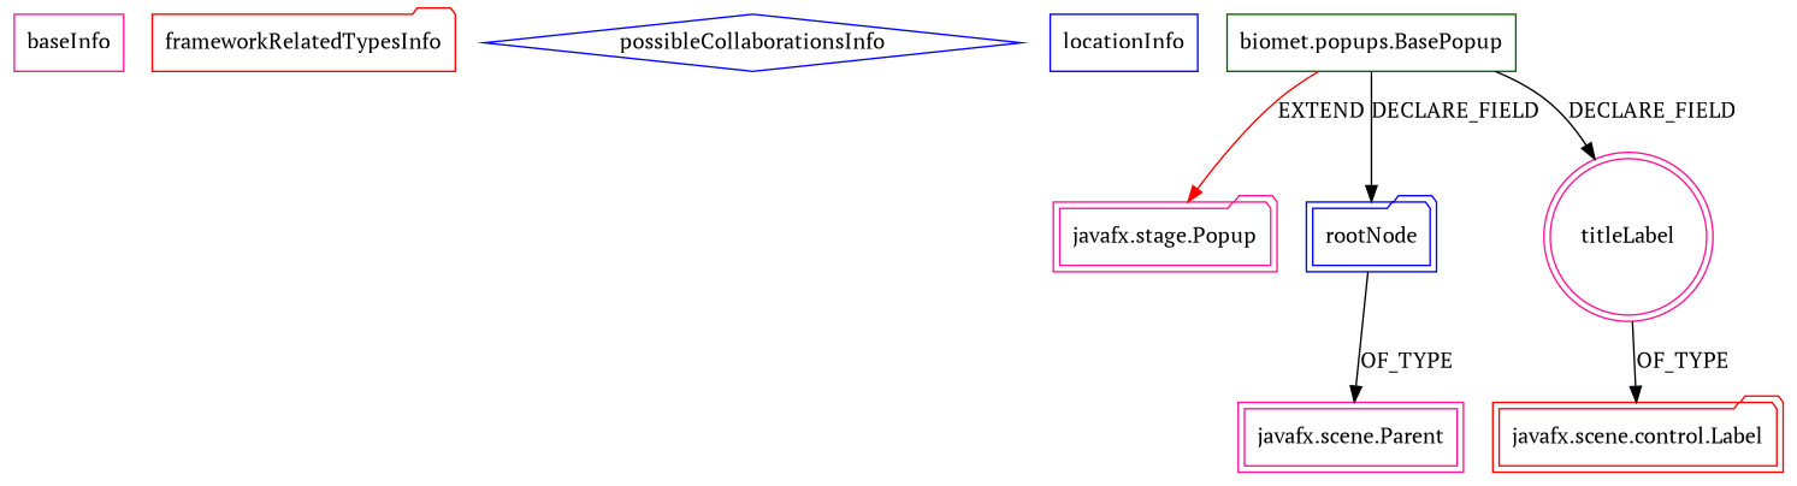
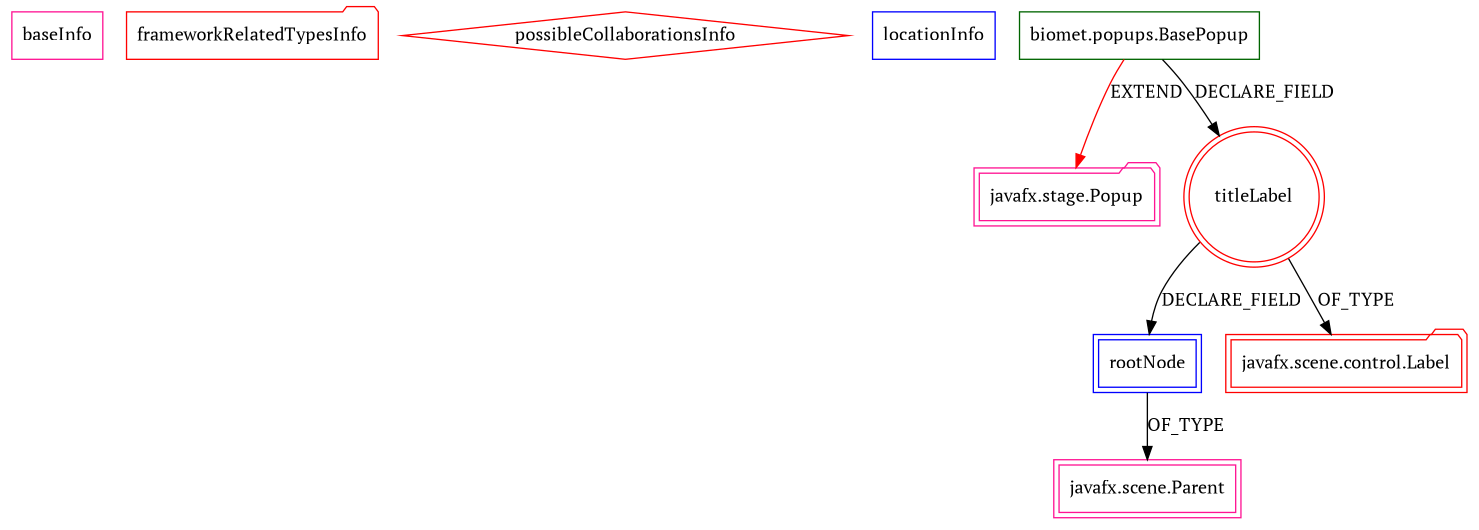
  digraph {
    fontname="PT Serif"
    node [color=deeppink fontname="PT Serif" shape=box isFrameworkType=true]
    edge [fontname="PT Serif"]
    baseInfo [category=extension_graph graphId=3975 isAnonymous=false possibleRelation=false isFrameworkType=""]
    frameworkRelatedTypesInfo [0="javafx.stage.Popup" color=red shape=folder isFrameworkType=""]
-   possibleCollaborationsInfo [color=blue shape=diamond isFrameworkType=""]
+   possibleCollaborationsInfo [color=red shape=diamond isFrameworkType=""]
    locationInfo [color=blue contextSignature=BasePopup filePath="/projects4PB-biomet/biomet-master/src/biomet/popups/BasePopup.java" graphId=3975 projectName="projects4PB-biomet" isFrameworkType=""]
    n5 [color=darkgreen isFrameworkType=false label="biomet.popups.BasePopup" vertexType=ROOT_CLIENT_CLASS_DECLARATION]
    n6 [label="javafx.stage.Popup" peripheries=2 shape=folder vertexType=FRAMEWORK_CLASS_TYPE]
-   n7 [color=blue label=rootNode peripheries=2 shape=folder vertexType=FIELD_DECLARATION]
-   n8 [label=titleLabel peripheries=2 shape=circle vertexType=FIELD_DECLARATION]
+   n7 [color=blue label=rootNode peripheries=2 vertexType=FIELD_DECLARATION]
+   n8 [color=red label=titleLabel peripheries=2 shape=circle vertexType=FIELD_DECLARATION]
    n9 [label="javafx.scene.Parent" peripheries=2 vertexType=FRAMEWORK_CLASS_TYPE]
    n10 [color=red label="javafx.scene.control.Label" peripheries=2 shape=folder vertexType=FRAMEWORK_CLASS_TYPE]
    n5 -> n6 [color=red label=EXTEND]
-   n5 -> n7 [label=DECLARE_FIELD]
+   n8 -> n7 [label=DECLARE_FIELD]
    n5 -> n8 [label=DECLARE_FIELD]
    n7 -> n9 [label=OF_TYPE]
    n8 -> n10 [label=OF_TYPE]
  }
